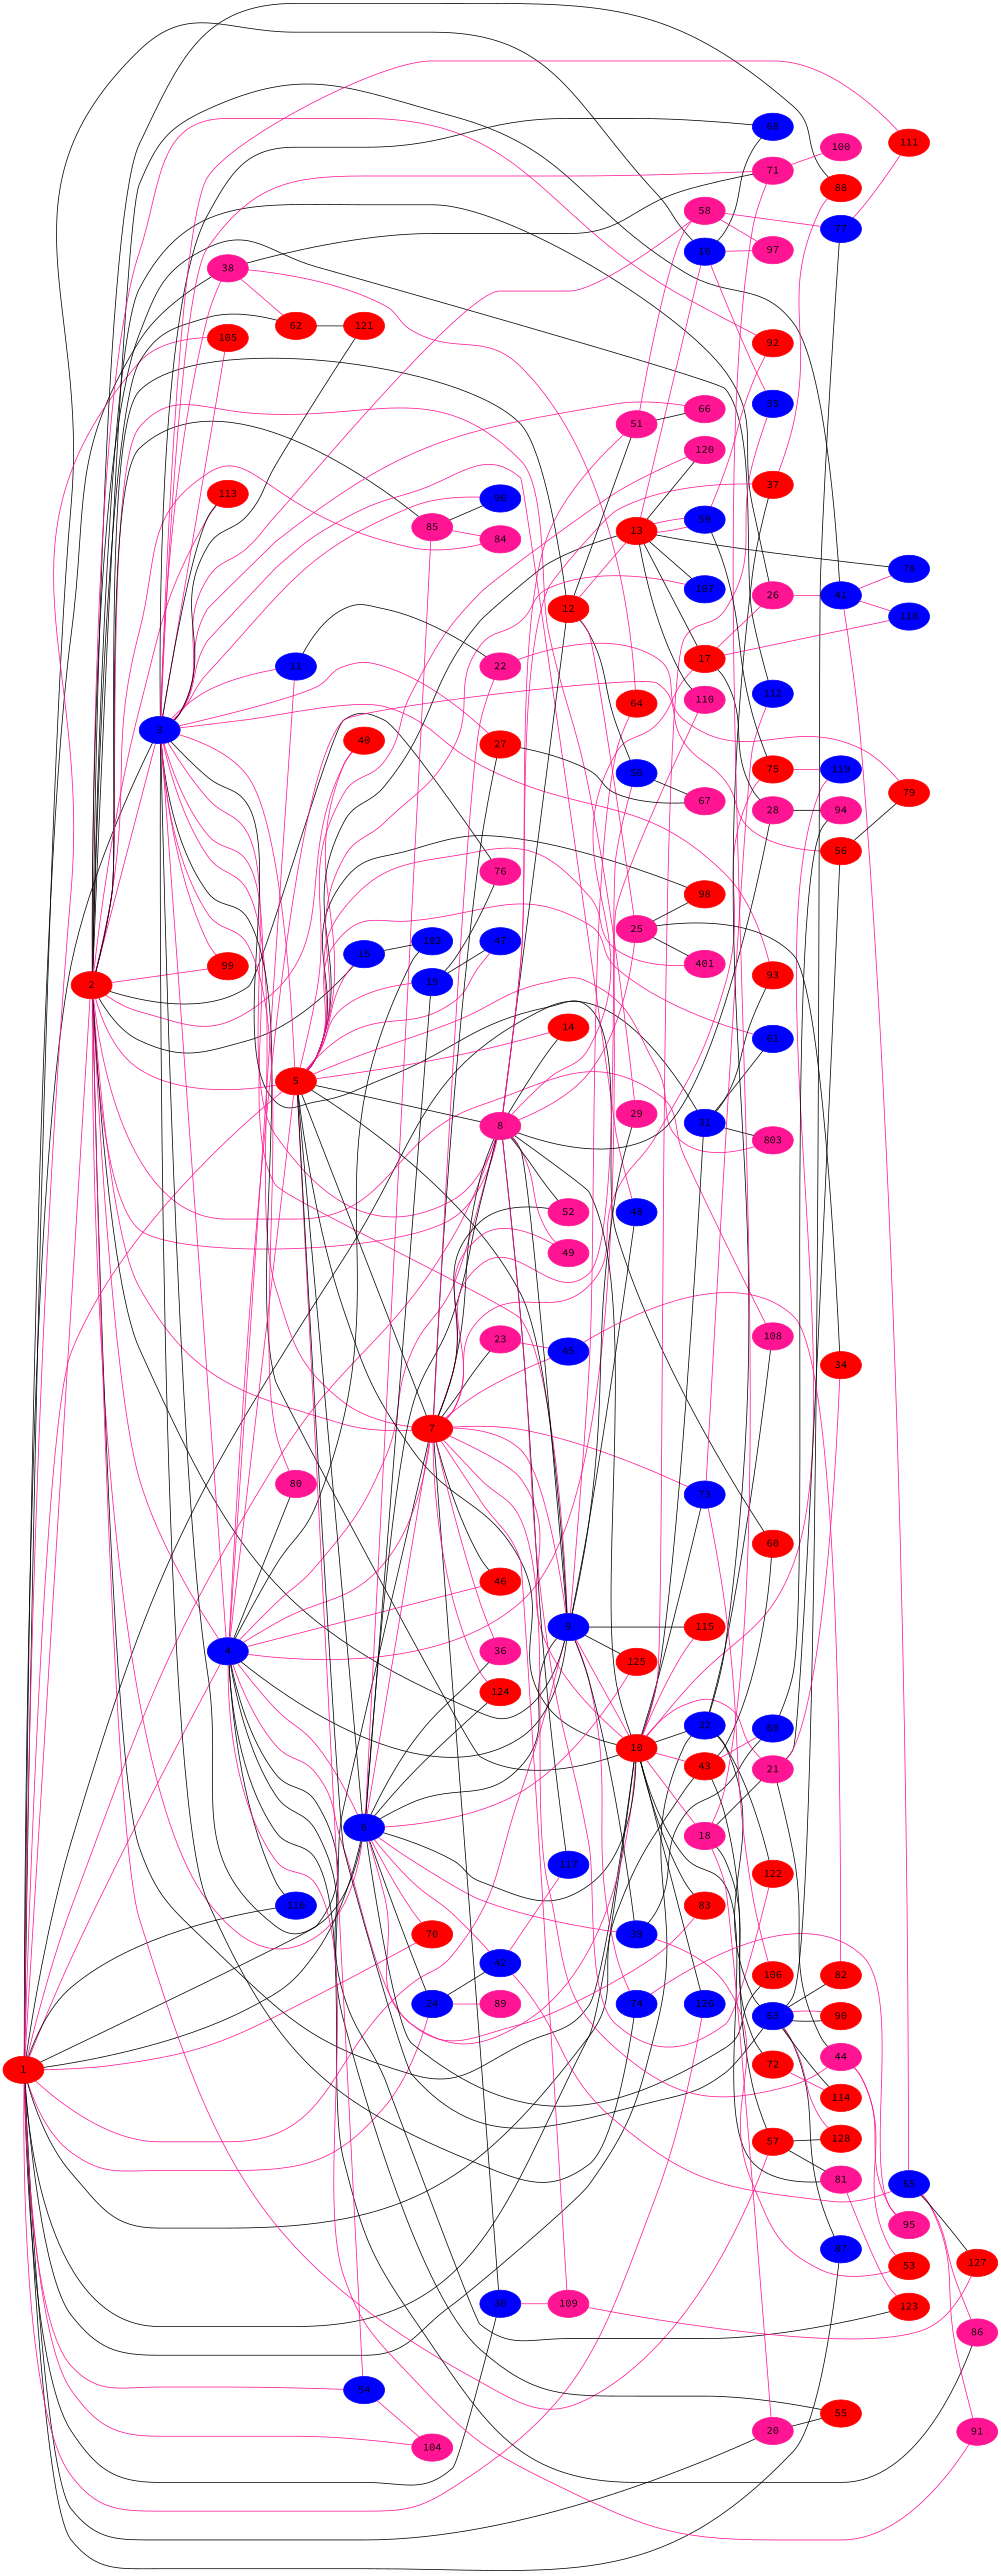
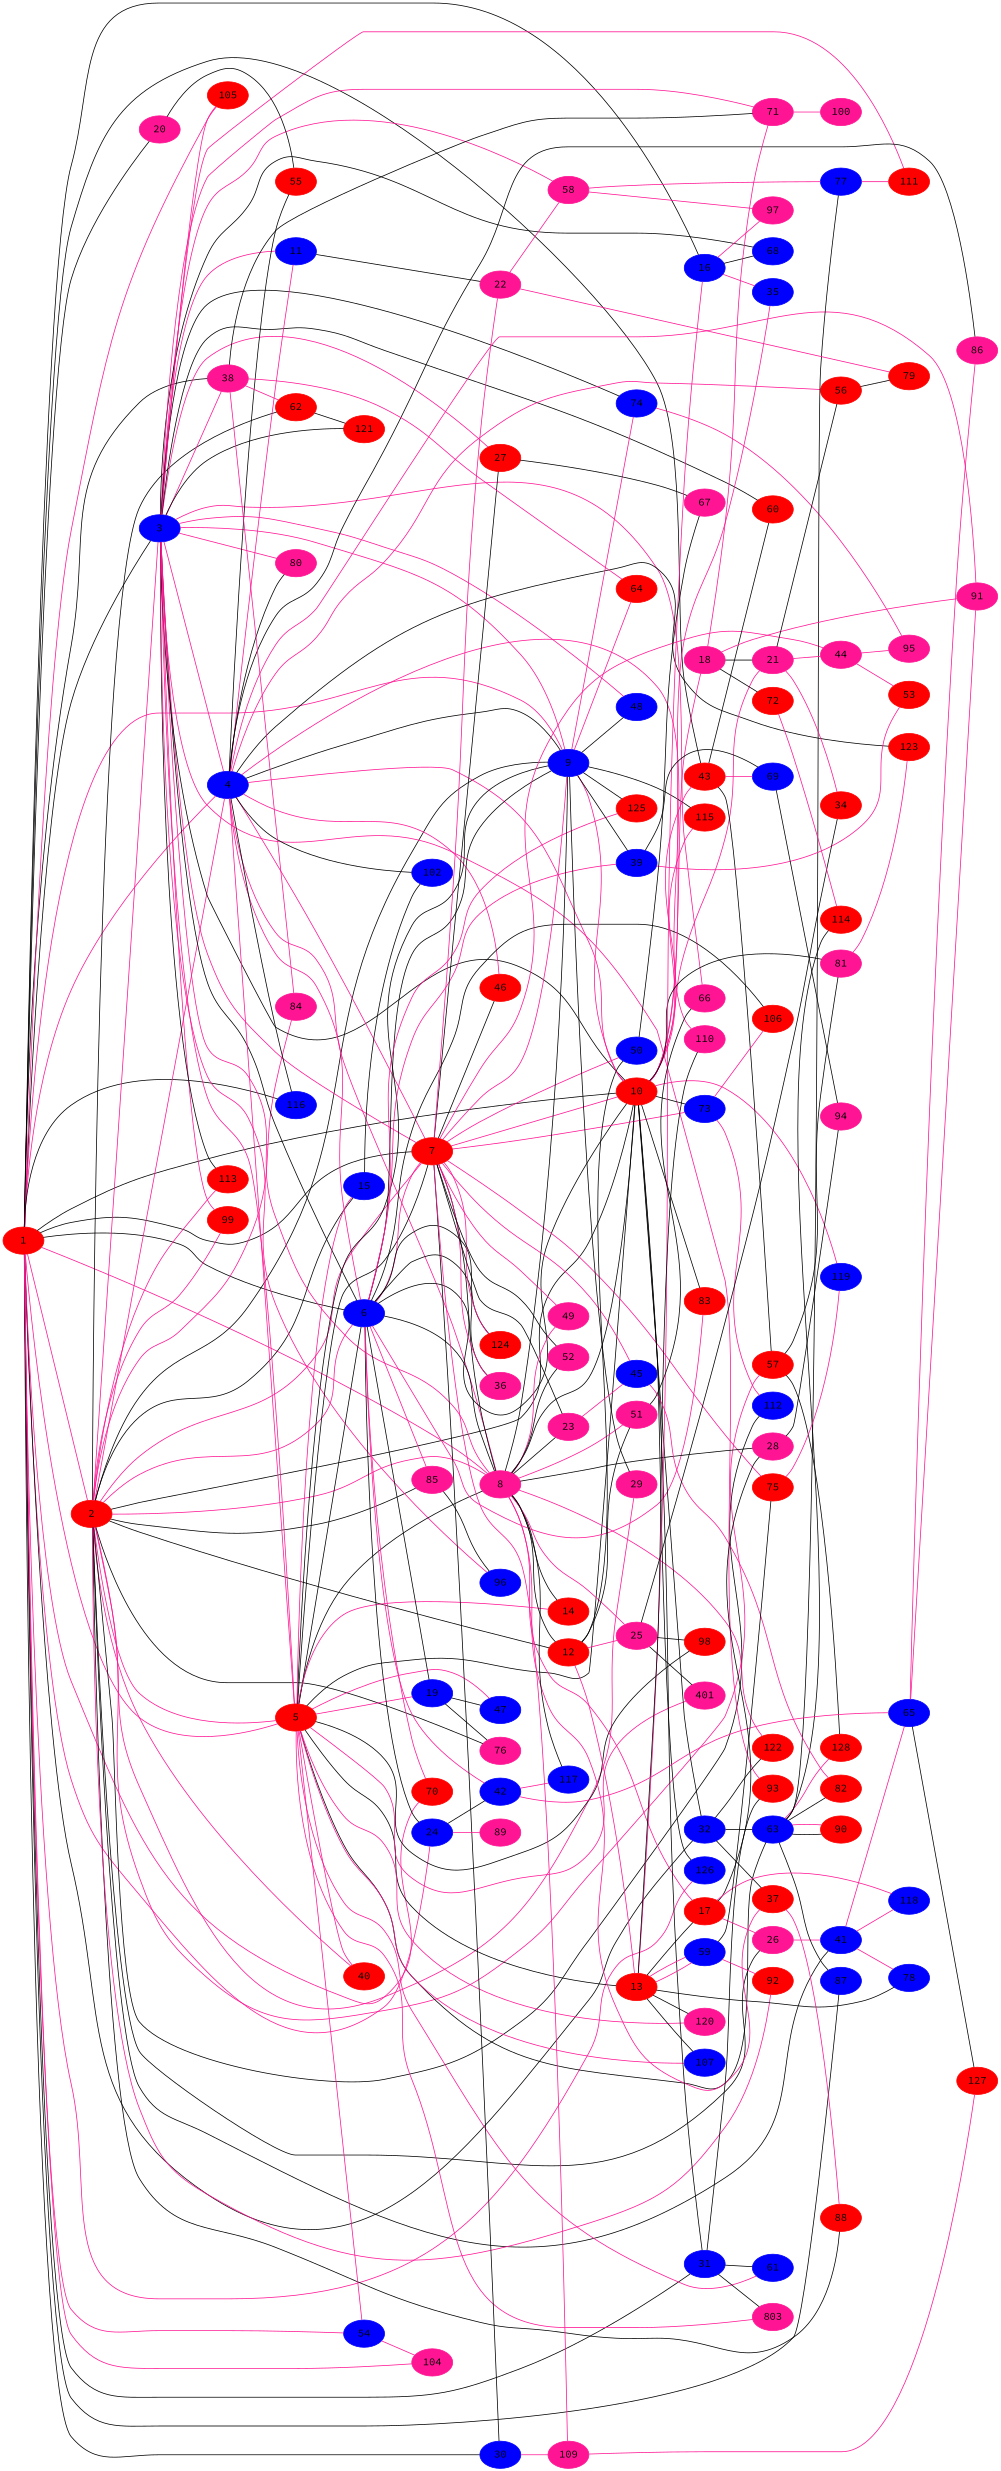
  graph {
    fontname="Source Code Pro"
    rankdir=LR
    node [color=red fontname="Source Code Pro" style=filled]
    edge [color=deeppink fontname="Source Code Pro"]
    1
    2
    3 [color=blue]
    4 [color=blue]
    5
    6 [color=blue]
    7
    8 [color=deeppink]
    9 [color=blue]
    10
    16 [color=blue]
    20 [color=deeppink]
    24 [color=blue]
    30 [color=blue]
    31 [color=blue]
    32 [color=blue]
    38 [color=deeppink]
    43
    54 [color=blue]
    70
    87 [color=blue]
    104 [color=deeppink]
    105
    116 [color=blue]
    126 [color=blue]
    12
    15 [color=blue]
    26 [color=deeppink]
    29 [color=deeppink]
    40
    41 [color=blue]
    57
    62
    76 [color=deeppink]
    84 [color=deeppink]
    85 [color=deeppink]
    88
    92
    99
-   108 [color=deeppink]
    112 [color=blue]
    113
    11 [color=blue]
    27
    48 [color=blue]
    58 [color=deeppink]
    60
    66 [color=deeppink]
    68 [color=blue]
    71 [color=deeppink]
    74 [color=blue]
    80 [color=deeppink]
    93
    96 [color=blue]
    111
    121
    46
    55
    56
    86 [color=deeppink]
    91 [color=deeppink]
    102 [color=blue]
    110 [color=deeppink]
    123
    13
    14
    19 [color=blue]
    47 [color=blue]
    61 [color=blue]
    63 [color=blue]
    98
    n72 [color=deeppink label=401]
    n73 [color=deeppink label=803]
    107 [color=blue]
    120 [color=deeppink]
    36 [color=deeppink]
    39 [color=blue]
    42 [color=blue]
    83
    106
    124
    125
    22 [color=deeppink]
    23 [color=deeppink]
    44 [color=deeppink]
    45 [color=blue]
    49 [color=deeppink]
    50 [color=blue]
    52 [color=deeppink]
    73 [color=blue]
    75
    109 [color=deeppink]
    17
    25 [color=deeppink]
    28 [color=deeppink]
    37
    51 [color=deeppink]
    117 [color=blue]
    122
    64
    115
    18 [color=deeppink]
    21 [color=deeppink]
    35 [color=blue]
    81 [color=deeppink]
    119 [color=blue]
    97 [color=deeppink]
    89 [color=deeppink]
    69 [color=blue]
    78 [color=blue]
    118 [color=blue]
    65 [color=blue]
    128
    67 [color=deeppink]
    77 [color=blue]
    100 [color=deeppink]
    95 [color=deeppink]
    79
    59 [color=blue]
    82
    90
    114
    53
    127
    72
    34
    94 [color=deeppink]
    1 -- 2
    1 -- 3 [color=black]
    1 -- 4
    1 -- 5
    1 -- 6 [color=black]
    1 -- 7 [color=black]
    1 -- 8
    1 -- 9
    1 -- 10 [color=black]
    1 -- 16 [color=black]
    1 -- 20 [color=black]
    1 -- 24
    1 -- 30 [color=black]
    1 -- 31 [color=black]
    1 -- 32 [color=black]
    1 -- 38 [color=black]
    1 -- 43 [color=black]
    1 -- 54
    1 -- 70
    1 -- 87 [color=black]
    1 -- 104
    1 -- 105
    1 -- 116 [color=black]
    1 -- 126
    2 -- 3
    2 -- 4
    2 -- 5
    2 -- 6
    2 -- 7
    2 -- 8
    2 -- 9 [color=black]
    2 -- 10 [color=black]
    2 -- 12 [color=black]
    2 -- 15 [color=black]
    2 -- 26 [color=black]
    2 -- 29
    2 -- 40
    2 -- 41 [color=black]
    2 -- 57
    2 -- 62 [color=black]
    2 -- 76 [color=black]
    2 -- 84
    2 -- 85 [color=black]
    2 -- 88 [color=black]
    2 -- 92
    2 -- 99
-   2 -- 108
    2 -- 112 [color=black]
    2 -- 113
    3 -- 4
    3 -- 5
    3 -- 6 [color=black]
    3 -- 7
    3 -- 8
    3 -- 9
    3 -- 10 [color=black]
    3 -- 38
    3 -- 105
    3 -- 99
    3 -- 113 [color=black]
    3 -- 11
    3 -- 27
    3 -- 48
    3 -- 58
    3 -- 60 [color=black]
    3 -- 66
    3 -- 68 [color=black]
    3 -- 71
    3 -- 74 [color=black]
    3 -- 80
    3 -- 93
    3 -- 96
    3 -- 111
    3 -- 121 [color=black]
    4 -- 5
    4 -- 6
    4 -- 7
    4 -- 8
    4 -- 9 [color=black]
    4 -- 10
    4 -- 116 [color=black]
    4 -- 11
    4 -- 80 [color=black]
    4 -- 46
    4 -- 55 [color=black]
    4 -- 56
    4 -- 86 [color=black]
    4 -- 91
    4 -- 102 [color=black]
    4 -- 110
    4 -- 123 [color=black]
    5 -- 6 [color=black]
    5 -- 7 [color=black]
    5 -- 8 [color=black]
    5 -- 9 [color=black]
    5 -- 10 [color=black]
    5 -- 54
    5 -- 15
    5 -- 40
    5 -- 13 [color=black]
    5 -- 14
    5 -- 19
    5 -- 47
    5 -- 61
    5 -- 63 [color=black]
    5 -- 98 [color=black]
    5 -- n72
    5 -- n73
    5 -- 107
    5 -- 120
    6 -- 7
    6 -- 8 [color=black]
    6 -- 9 [color=black]
    6 -- 10 [color=black]
    6 -- 24 [color=black]
    6 -- 70
    6 -- 85
    6 -- 19 [color=black]
    6 -- 36 [color=black]
    6 -- 39
    6 -- 42
    6 -- 83
    6 -- 106 [color=black]
    6 -- 124 [color=black]
    6 -- 125
    7 -- 8 [color=black]
    7 -- 9
    7 -- 10
    7 -- 30 [color=black]
    7 -- 27 [color=black]
    7 -- 46 [color=black]
    7 -- 36
    7 -- 124
    7 -- 22
    7 -- 23 [color=black]
    7 -- 44
    7 -- 45
    7 -- 49
    7 -- 50
    7 -- 52 [color=black]
    7 -- 73
    7 -- 75
    7 -- 109
    8 -- 9 [color=black]
    8 -- 10 [color=black]
    8 -- 12 [color=black]
    8 -- 14 [color=black]
+   8 -- 23 [color=black]
    8 -- 49
    8 -- 52 [color=black]
    8 -- 17
    8 -- 25
    8 -- 28 [color=black]
    8 -- 37
    8 -- 51
    8 -- 117 [color=black]
    8 -- 122
    9 -- 10
    9 -- 29 [color=black]
    9 -- 48 [color=black]
    9 -- 74
    9 -- 39 [color=black]
    9 -- 125 [color=black]
    9 -- 64
    9 -- 115 [color=black]
    10 -- 31 [color=black]
    10 -- 32 [color=black]
    10 -- 43
    10 -- 126 [color=black]
    10 -- 83 [color=black]
    10 -- 73 [color=black]
    10 -- 115
    10 -- 18
    10 -- 21
    10 -- 35
    10 -- 81 [color=black]
    10 -- 119
    16 -- 68 [color=black]
    16 -- 35
    16 -- 97
    20 -- 55 [color=black]
    24 -- 42 [color=black]
    24 -- 89
    30 -- 109
    31 -- 93 [color=black]
    31 -- 61 [color=black]
    31 -- n73 [color=black]
-   32 -- 108 [color=black]
    32 -- 63 [color=black]
    32 -- 37 [color=black]
    32 -- 122 [color=black]
    38 -- 62
-   85 -- 84
+   38 -- 84
    38 -- 71 [color=black]
    38 -- 64
    43 -- 57 [color=black]
    43 -- 60 [color=black]
    43 -- 69
    54 -- 104
    12 -- 13
    12 -- 50 [color=black]
    12 -- 25
    12 -- 51 [color=black]
    15 -- 102 [color=black]
    26 -- 41
    41 -- 78
    41 -- 118
    41 -- 65
    57 -- 81 [color=black]
    57 -- 128 [color=black]
    62 -- 121 [color=black]
    85 -- 96 [color=black]
    11 -- 22 [color=black]
    27 -- 67 [color=black]
    58 -- 97
    58 -- 77
    71 -- 100
    74 -- 95
    56 -- 79 [color=black]
    13 -- 16
    13 -- 110 [color=black]
    13 -- 107 [color=black]
    13 -- 120 [color=black]
    13 -- 17 [color=black]
    13 -- 78 [color=black]
    13 -- 59
    13 -- 59
    19 -- 76 [color=black]
    19 -- 47 [color=black]
    63 -- 87 [color=black]
    63 -- 128
    63 -- 77 [color=black]
    63 -- 82 [color=black]
    63 -- 90 [color=black]
    63 -- 90
    63 -- 114 [color=black]
    39 -- 69 [color=black]
    39 -- 53
    42 -- 117
    42 -- 65
-   51 -- 58
+   22 -- 58
    22 -- 79
    23 -- 45
    44 -- 95
    44 -- 53
    45 -- 82
    50 -- 67 [color=black]
    73 -- 112
    73 -- 106
    75 -- 119
    109 -- 127
    17 -- 26
    17 -- 28 [color=black]
    17 -- 118
    25 -- 98 [color=black]
    25 -- n72 [color=black]
    25 -- 34 [color=black]
    28 -- 94 [color=black]
    37 -- 88
    51 -- 66 [color=black]
-   18 -- 20
+   18 -- 91
    18 -- 71
    18 -- 21 [color=black]
    18 -- 72 [color=black]
    21 -- 56 [color=black]
-   21 -- 44 [color=black]
+   21 -- 44
    21 -- 34
    81 -- 123
    69 -- 94 [color=black]
    65 -- 86
    65 -- 91
    65 -- 127 [color=black]
    77 -- 111
    59 -- 92
    59 -- 75 [color=black]
    72 -- 114
  }
